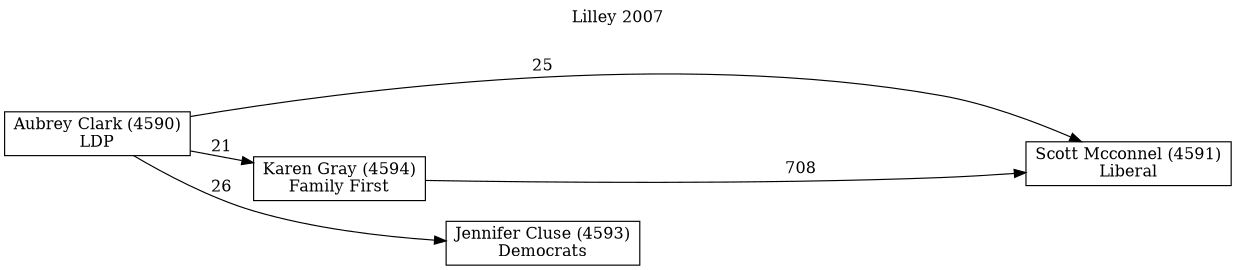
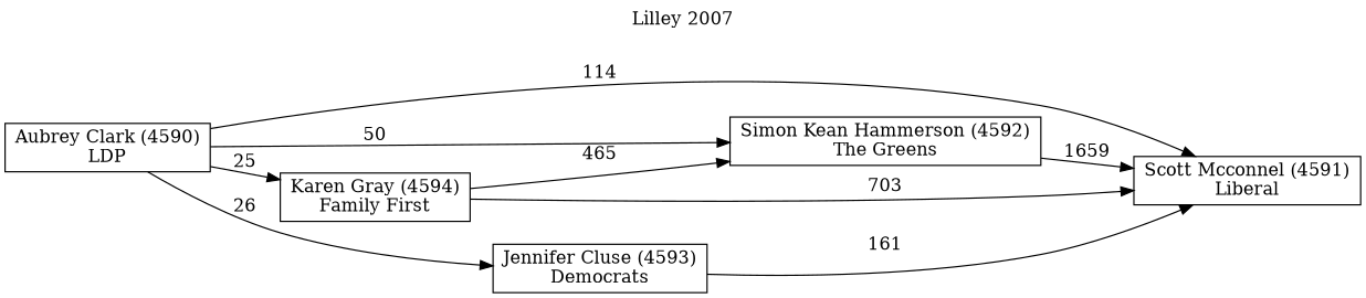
  digraph {
    label="Lilley 2007"
    labelloc=t
    mclimit=10
    rankdir=LR
    node [shape=box]
    n1 [label="Scott Mcconnel (4591)\nLiberal"]
+   n2 [label="Simon Kean Hammerson (4592)\nThe Greens"]
    n3 [label="Karen Gray (4594)\nFamily First"]
    n4 [label="Jennifer Cluse (4593)\nDemocrats"]
    n5 [label="Aubrey Clark (4590)\nLDP"]
-   n3 -> n1 [label=708]
-   n5 -> n1 [label=25]
-   n5 -> n3 [label=21]
+   n2 -> n1 [label=1659]
+   n3 -> n1 [label=703]
+   n3 -> n2 [label=465]
+   n4 -> n1 [label=161]
+   n5 -> n1 [label=114]
+   n5 -> n2 [label=50]
+   n5 -> n3 [label=25]
    n5 -> n4 [label=26]
  }
